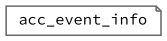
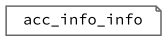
  digraph {
    rankdir=LR
    fontname="Source Code Pro"
-   n1 [color=grey40 fillcolor=white fontname="Source Code Pro" fontsize=10 height=0.2 label=acc_event_info shape=note style=filled width=0.4]
+   n1 [color=grey40 fillcolor=white fontname="Source Code Pro" fontsize=10 height=0.2 label=acc_info_info shape=note style=filled width=0.4]
  }
